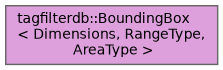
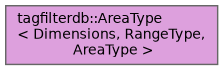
  digraph {
    rankdir=LR
-   n1 [color=grey40 fillcolor=plum fontname=Helvetica fontsize=10 height=0.2 label="tagfilterdb::BoundingBox\l\< Dimensions, RangeType,\l AreaType \>" shape=box style=filled width=0.4]
+   n1 [color=grey40 fillcolor=plum fontname=Helvetica fontsize=10 height=0.2 label="tagfilterdb::AreaType\l\< Dimensions, RangeType,\l AreaType \>" shape=box style=filled width=0.4]
  }
